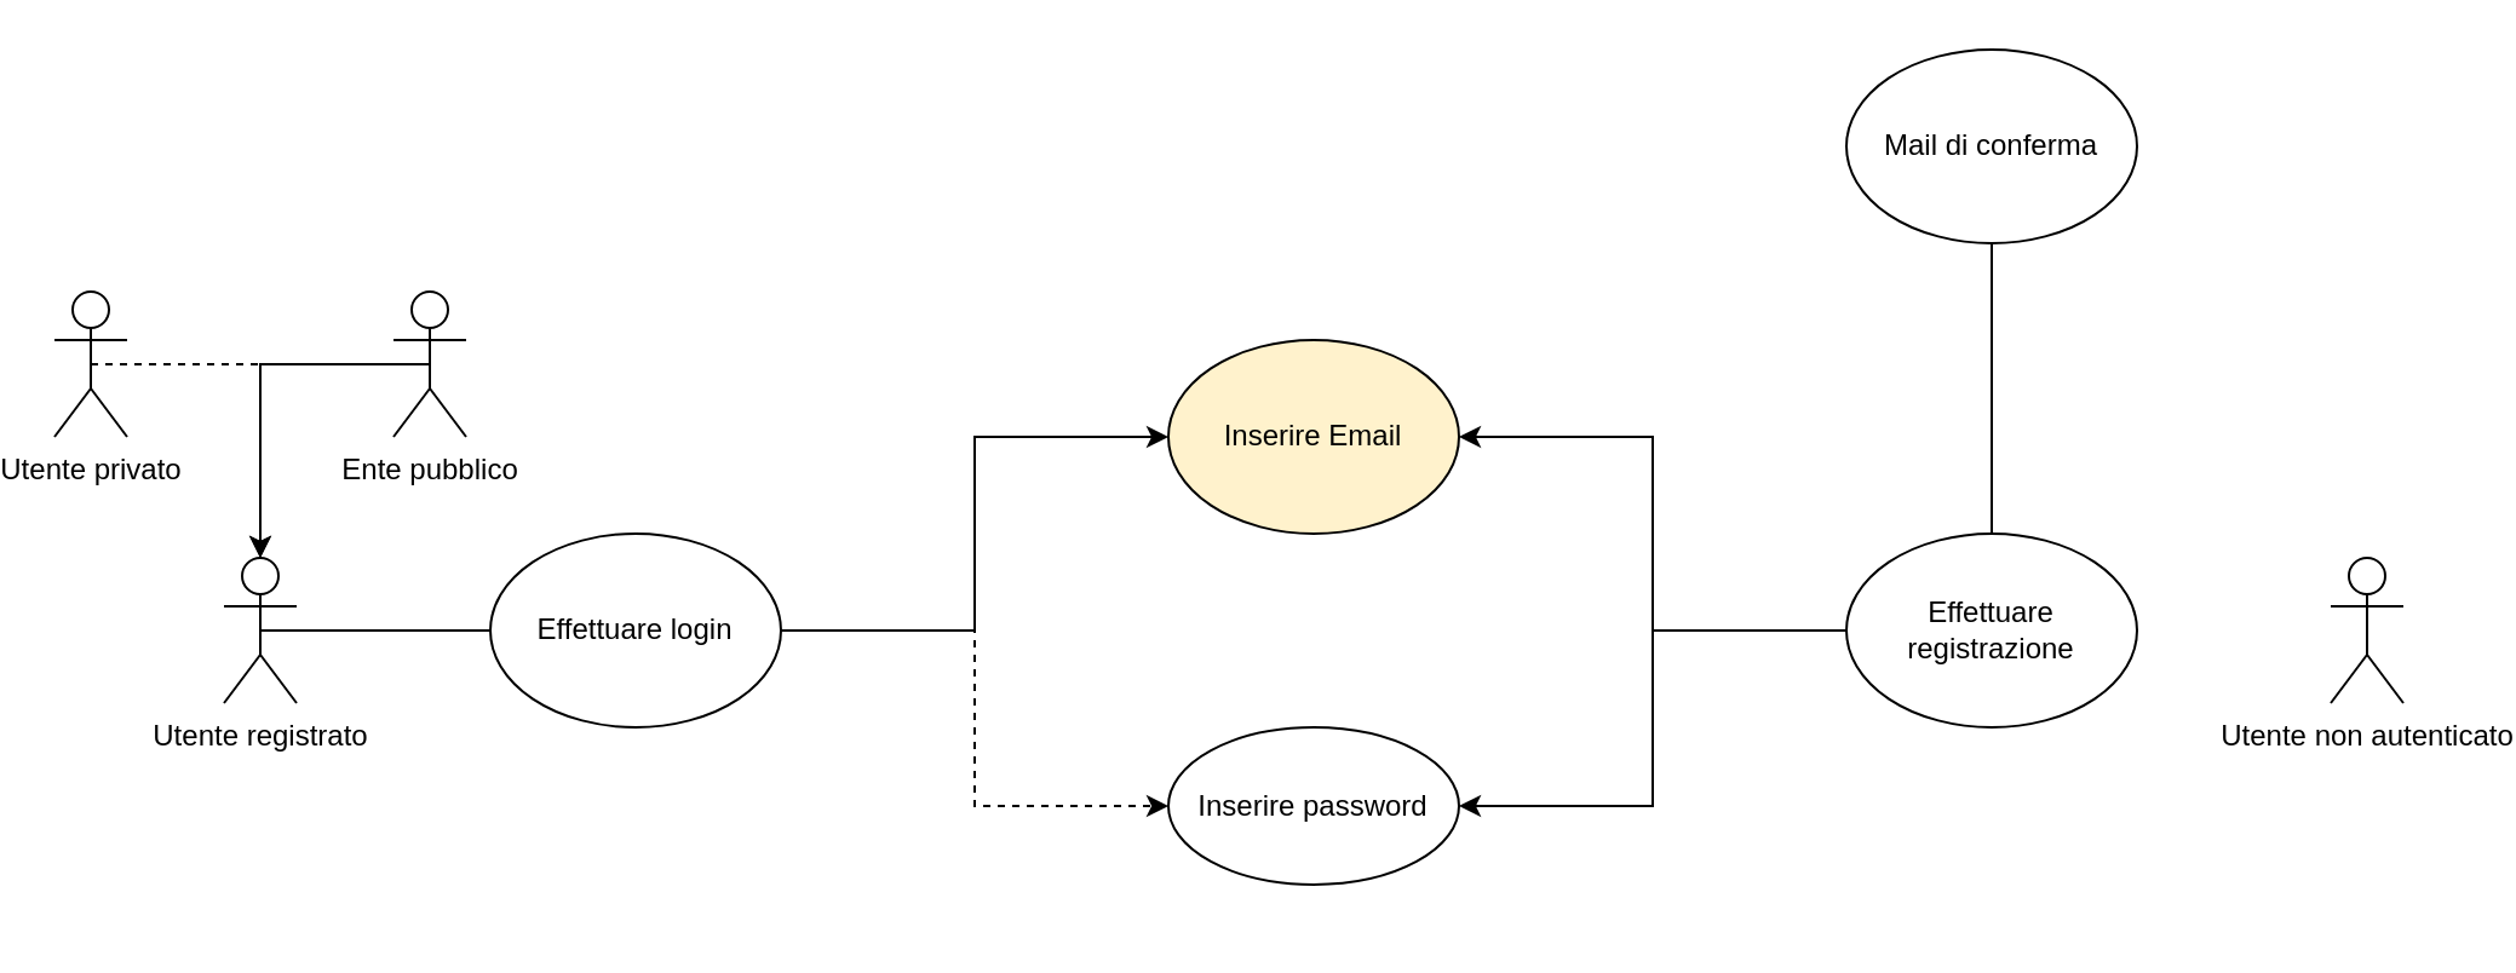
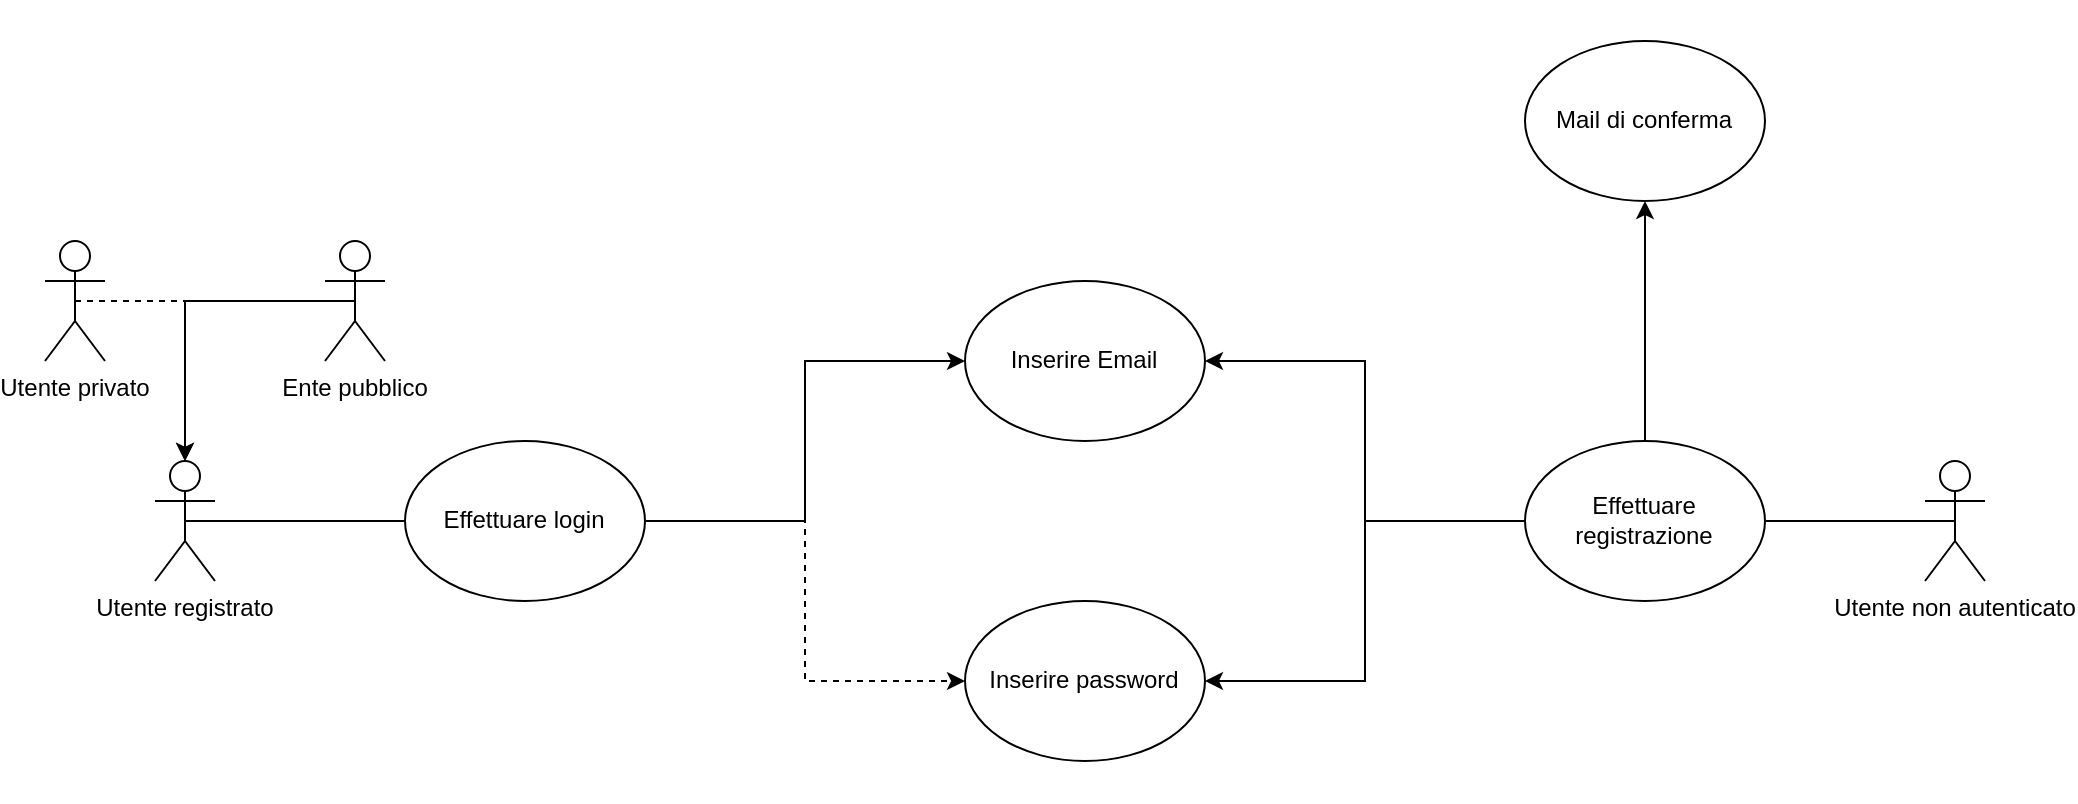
  <mxCell id="0" />
  <mxCell id="1" parent="0" />
  <mxCell id="2" style="edgeStyle=orthogonalEdgeStyle;rounded=0;orthogonalLoop=1;jettySize=auto;html=1;exitX=0.5;exitY=0.5;exitDx=0;exitDy=0;exitPerimeter=0;entryX=0;entryY=0.5;entryDx=0;entryDy=0;strokeColor=none;" edge="1" parent="1" source="3" target="6"><mxGeometry relative="1" as="geometry" /></mxCell>
- <mxCell id="3" value="Utente registrato" style="shape=umlActor;verticalLabelPosition=bottom;verticalAlign=top;html=1;outlineConnect=0;" vertex="1" parent="1"><mxGeometry x="90" y="230" width="30" height="60" as="geometry" /></mxCell>
+ <mxCell id="3" value="Utente registrato" style="shape=umlActor;verticalLabelPosition=bottom;verticalAlign=top;html=1;outlineConnect=0;" vertex="1" parent="1"><mxGeometry x="75" y="230" width="30" height="60" as="geometry" /></mxCell>
  <mxCell id="4" style="edgeStyle=orthogonalEdgeStyle;rounded=0;orthogonalLoop=1;jettySize=auto;html=1;exitX=1;exitY=0.5;exitDx=0;exitDy=0;entryX=0;entryY=0.5;entryDx=0;entryDy=0;" edge="1" parent="1" source="6" target="9"><mxGeometry relative="1" as="geometry" /></mxCell>
  <mxCell id="5" style="edgeStyle=orthogonalEdgeStyle;rounded=0;orthogonalLoop=1;jettySize=auto;html=1;exitX=1;exitY=0.5;exitDx=0;exitDy=0;entryX=0;entryY=0.5;entryDx=0;entryDy=0;dashed=1;" edge="1" parent="1" source="6" target="8"><mxGeometry relative="1" as="geometry" /></mxCell>
  <mxCell id="6" value="Effettuare login" style="ellipse;whiteSpace=wrap;html=1;" vertex="1" parent="1"><mxGeometry x="200" y="220" width="120" height="80" as="geometry" /></mxCell>
  <mxCell id="7" value="" style="endArrow=none;html=1;rounded=0;exitX=0.5;exitY=0.5;exitDx=0;exitDy=0;exitPerimeter=0;entryX=0;entryY=0.5;entryDx=0;entryDy=0;" edge="1" parent="1" source="3" target="6"><mxGeometry width="50" height="50" relative="1" as="geometry"><mxPoint x="120" y="340" as="sourcePoint" /><mxPoint x="200" y="340" as="targetPoint" /></mxGeometry></mxCell>
- <mxCell id="8" value="Inserire password" style="ellipse;whiteSpace=wrap;html=1;" vertex="1" parent="1"><mxGeometry x="480" y="300" width="120" height="65" as="geometry" /></mxCell>
- <mxCell id="9" value="Inserire Email" style="ellipse;whiteSpace=wrap;html=1;fillColor=#fff2cc;" vertex="1" parent="1"><mxGeometry x="480" y="140" width="120" height="80" as="geometry" /></mxCell>
+ <mxCell id="8" value="Inserire password" style="ellipse;whiteSpace=wrap;html=1;" vertex="1" parent="1"><mxGeometry x="480" y="300" width="120" height="80" as="geometry" /></mxCell>
+ <mxCell id="9" value="Inserire Email" style="ellipse;whiteSpace=wrap;html=1;" vertex="1" parent="1"><mxGeometry x="480" y="140" width="120" height="80" as="geometry" /></mxCell>
  <mxCell id="10" style="edgeStyle=orthogonalEdgeStyle;rounded=0;orthogonalLoop=1;jettySize=auto;html=1;exitX=0;exitY=0.5;exitDx=0;exitDy=0;entryX=1;entryY=0.5;entryDx=0;entryDy=0;" edge="1" parent="1" source="13" target="9"><mxGeometry relative="1" as="geometry" /></mxCell>
  <mxCell id="11" style="edgeStyle=orthogonalEdgeStyle;rounded=0;orthogonalLoop=1;jettySize=auto;html=1;exitX=0;exitY=0.5;exitDx=0;exitDy=0;entryX=1;entryY=0.5;entryDx=0;entryDy=0;" edge="1" parent="1" source="13" target="8"><mxGeometry relative="1" as="geometry" /></mxCell>
- <mxCell id="12" style="edgeStyle=orthogonalEdgeStyle;rounded=0;orthogonalLoop=1;jettySize=auto;html=1;entryX=0.5;entryY=1;entryDx=0;entryDy=0;endArrow=none;" edge="1" parent="1" source="13" target="14"><mxGeometry relative="1" as="geometry" /></mxCell>
+ <mxCell id="12" style="edgeStyle=orthogonalEdgeStyle;rounded=0;orthogonalLoop=1;jettySize=auto;html=1;entryX=0.5;entryY=1;entryDx=0;entryDy=0;" edge="1" parent="1" source="13" target="14"><mxGeometry relative="1" as="geometry" /></mxCell>
  <mxCell id="13" value="Effettuare registrazione" style="ellipse;whiteSpace=wrap;html=1;" vertex="1" parent="1"><mxGeometry x="760" y="220" width="120" height="80" as="geometry" /></mxCell>
  <mxCell id="14" value="Mail di conferma" style="ellipse;whiteSpace=wrap;html=1;" vertex="1" parent="1"><mxGeometry x="760" y="20" width="120" height="80" as="geometry" /></mxCell>
  <mxCell id="15" value="Utente non autenticato" style="shape=umlActor;verticalLabelPosition=bottom;verticalAlign=top;html=1;outlineConnect=0;" vertex="1" parent="1"><mxGeometry x="960" y="230" width="30" height="60" as="geometry" /></mxCell>
  <mxCell id="16" value="Utente privato" style="shape=umlActor;verticalLabelPosition=bottom;verticalAlign=top;html=1;outlineConnect=0;" vertex="1" parent="1"><mxGeometry x="20" y="120" width="30" height="60" as="geometry" /></mxCell>
  <mxCell id="17" style="edgeStyle=orthogonalEdgeStyle;rounded=0;orthogonalLoop=1;jettySize=auto;html=1;entryX=0.5;entryY=0;entryDx=0;entryDy=0;entryPerimeter=0;exitX=0.5;exitY=0.5;exitDx=0;exitDy=0;exitPerimeter=0;" edge="1" parent="1" source="18" target="3"><mxGeometry relative="1" as="geometry"><mxPoint x="110" y="220" as="targetPoint" /></mxGeometry></mxCell>
  <mxCell id="18" value="Ente pubblico" style="shape=umlActor;verticalLabelPosition=bottom;verticalAlign=top;html=1;outlineConnect=0;" vertex="1" parent="1"><mxGeometry x="160" y="120" width="30" height="60" as="geometry" /></mxCell>
  <mxCell id="19" style="edgeStyle=orthogonalEdgeStyle;rounded=0;orthogonalLoop=1;jettySize=auto;html=1;exitX=0.5;exitY=0.5;exitDx=0;exitDy=0;exitPerimeter=0;entryX=0.5;entryY=0;entryDx=0;entryDy=0;entryPerimeter=0;dashed=1;" edge="1" parent="1" source="16" target="3"><mxGeometry relative="1" as="geometry" /></mxCell>
+ <mxCell id="20" value="" style="endArrow=none;html=1;rounded=0;exitX=0.5;exitY=0.5;exitDx=0;exitDy=0;exitPerimeter=0;entryX=1;entryY=0.5;entryDx=0;entryDy=0;" edge="1" parent="1" source="15" target="13"><mxGeometry width="50" height="50" relative="1" as="geometry"><mxPoint x="520" y="210" as="sourcePoint" /><mxPoint x="570" y="160" as="targetPoint" /></mxGeometry></mxCell>
